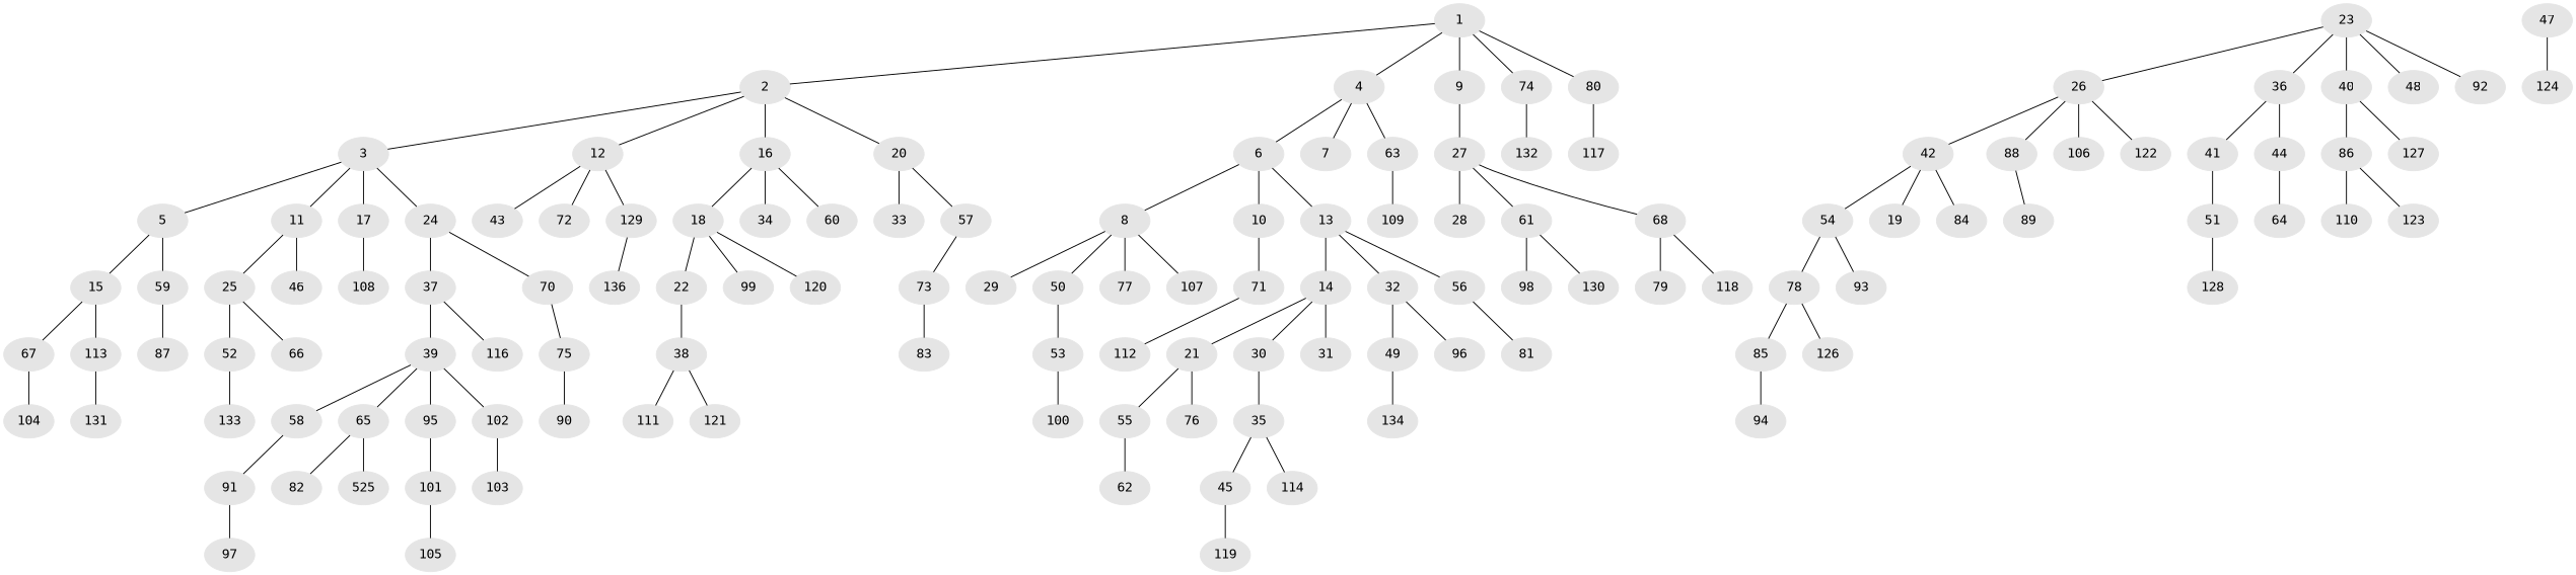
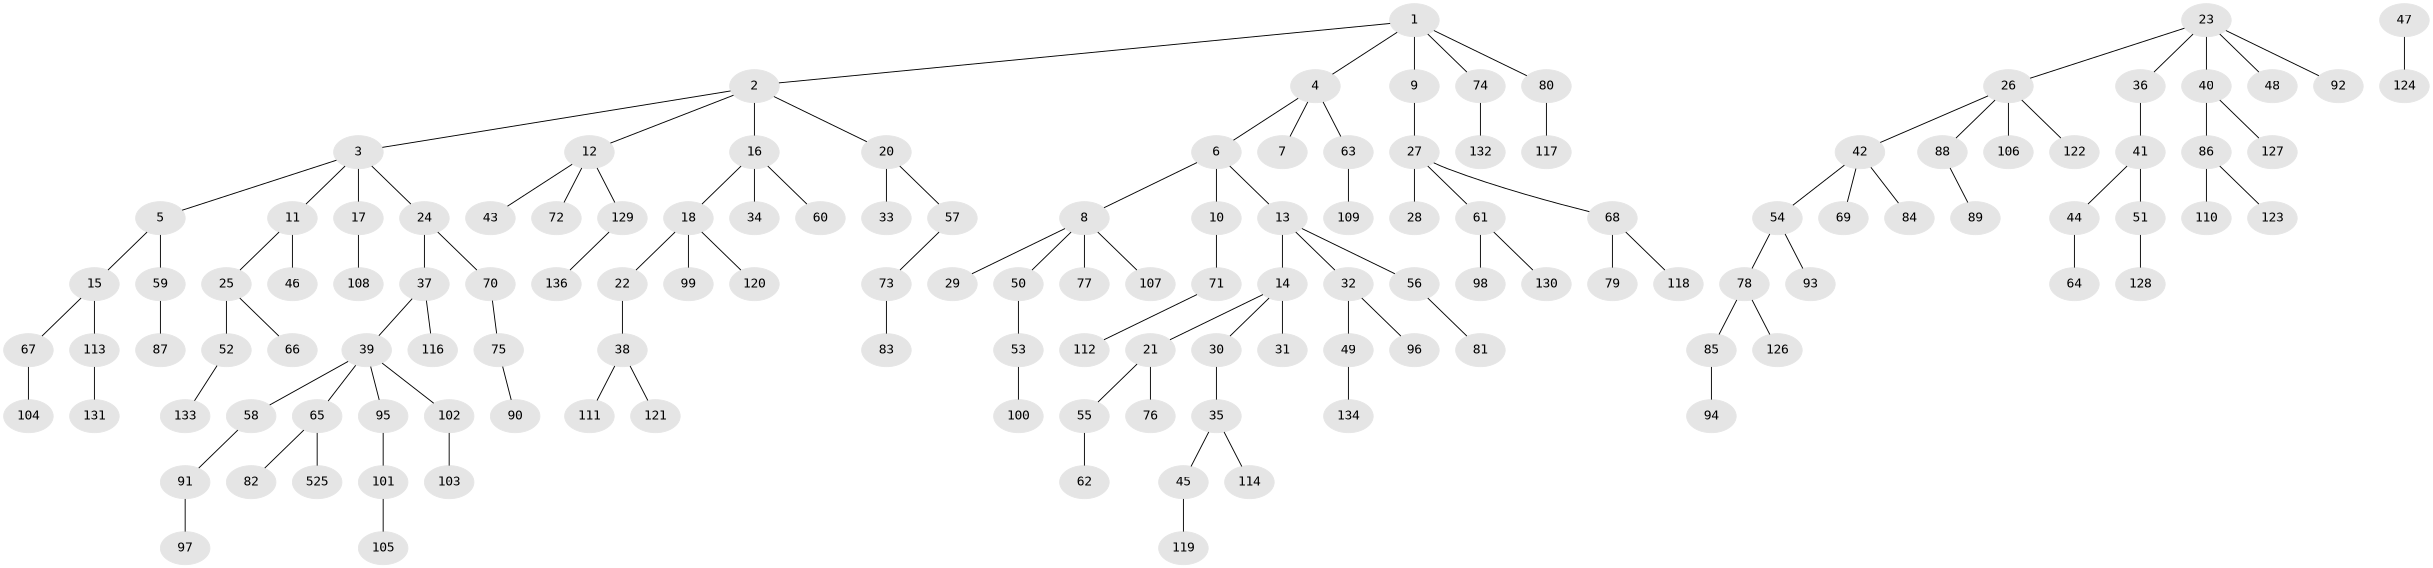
  graph {
    fontname="DejaVu Sans Mono"
    node [color=gray90 fontname="DejaVu Sans Mono" style=filled]
    edge [fontname="DejaVu Sans Mono"]
    1
    2
    4
    9
    74
    80
    3
    12
    16
    20
    6
    7
    63
    27
    132
    117
    5
    11
    17
    24
    43
    72
    129
    18
    34
    60
    33
    57
    15
    59
    25
    46
    108
    37
    70
    8
    10
    13
    109
    67
    113
    87
    29
    50
    77
    107
    71
    14
    32
    56
    53
    28
    61
    68
    112
    52
    66
    n58 [label=136]
    21
    30
    31
    49
    96
    81
    55
    76
    35
    104
    131
    22
    99
    120
    38
    23
    26
    36
    40
    48
    92
    47
    124
    73
    62
    111
    121
    42
    88
    106
    122
    41
    86
    127
    39
    116
    75
    133
    54
-   69 [label=19]
+   69
    84
    89
    98
    130
    79
    118
    45
    114
    134
    119
    44
    51
    58
    65
    95
    102
    91
    82
    n117 [label=525]
    101
    103
    110
    123
    64
    128
    78
    93
    100
    85
    126
    83
    97
    90
    94
    105
    1 -- 2
    1 -- 4
    1 -- 9
    1 -- 74
    1 -- 80
    2 -- 3
    2 -- 12
    2 -- 16
    2 -- 20
    4 -- 6
    4 -- 7
    4 -- 63
    9 -- 27
    74 -- 132
    80 -- 117
    3 -- 5
    3 -- 11
    3 -- 17
    3 -- 24
    12 -- 43
    12 -- 72
    12 -- 129
    16 -- 18
    16 -- 34
    16 -- 60
    20 -- 33
    20 -- 57
    6 -- 8
    6 -- 10
    6 -- 13
    63 -- 109
    27 -- 28
    27 -- 61
    27 -- 68
    5 -- 15
    5 -- 59
    11 -- 25
    11 -- 46
    17 -- 108
    24 -- 37
    24 -- 70
    129 -- n58
    18 -- 22
    18 -- 99
    18 -- 120
    57 -- 73
    15 -- 67
    15 -- 113
    59 -- 87
    25 -- 52
    25 -- 66
    37 -- 39
    37 -- 116
    70 -- 75
    8 -- 29
    8 -- 50
    8 -- 77
    8 -- 107
    10 -- 71
    13 -- 14
    13 -- 32
    13 -- 56
    67 -- 104
    113 -- 131
    50 -- 53
    71 -- 112
    14 -- 21
    14 -- 30
    14 -- 31
    32 -- 49
    32 -- 96
    56 -- 81
    53 -- 100
    61 -- 98
    61 -- 130
    68 -- 79
    68 -- 118
    52 -- 133
    21 -- 55
    21 -- 76
    30 -- 35
    49 -- 134
    55 -- 62
    35 -- 45
    35 -- 114
    22 -- 38
    38 -- 111
    38 -- 121
    23 -- 26
    23 -- 36
    23 -- 40
    23 -- 48
    23 -- 92
    26 -- 42
    26 -- 88
    26 -- 106
    26 -- 122
    36 -- 41
    40 -- 86
    40 -- 127
    47 -- 124
    73 -- 83
    42 -- 54
    42 -- 69
    42 -- 84
    88 -- 89
-   36 -- 44
+   41 -- 44
    41 -- 51
    86 -- 110
    86 -- 123
    39 -- 58
    39 -- 65
    39 -- 95
    39 -- 102
    75 -- 90
    54 -- 78
    54 -- 93
    45 -- 119
    44 -- 64
    51 -- 128
    58 -- 91
    65 -- 82
    65 -- n117
    95 -- 101
    102 -- 103
    91 -- 97
    101 -- 105
    78 -- 85
    78 -- 126
    85 -- 94
  }
